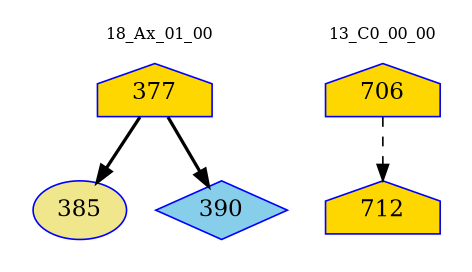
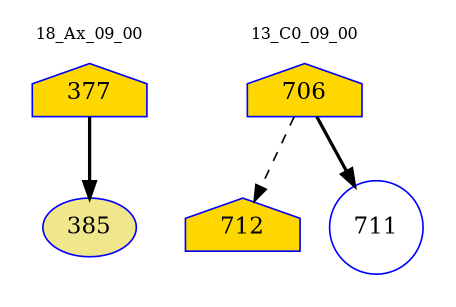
  digraph {
    node [color=blue fillcolor=gold shape=house style=filled]
    edge [color=black style=bold]
    n1 [label=377]
    n2 [fillcolor=khaki label=385 shape=ellipse]
-   n3 [fillcolor=skyblue label=390 shape=diamond]
    n4 [label=706]
    n5 [label=712]
+   n6 [fillcolor=white label=711 shape=circle]
    subgraph cluster_1 {
      color=white
      fontsize=10
-     label="18_Ax_01_00"
+     label="18_Ax_09_00"
      n1
      n2
-     n3
    }
    subgraph cluster_2 {
      color=white
      fontsize=10
-     label="13_C0_00_00"
+     label="13_C0_09_00"
      n4
      n5
+     n6
    }
    n1 -> n2
-   n1 -> n3
    n4 -> n5 [style=dashed]
+   n4 -> n6
  }
